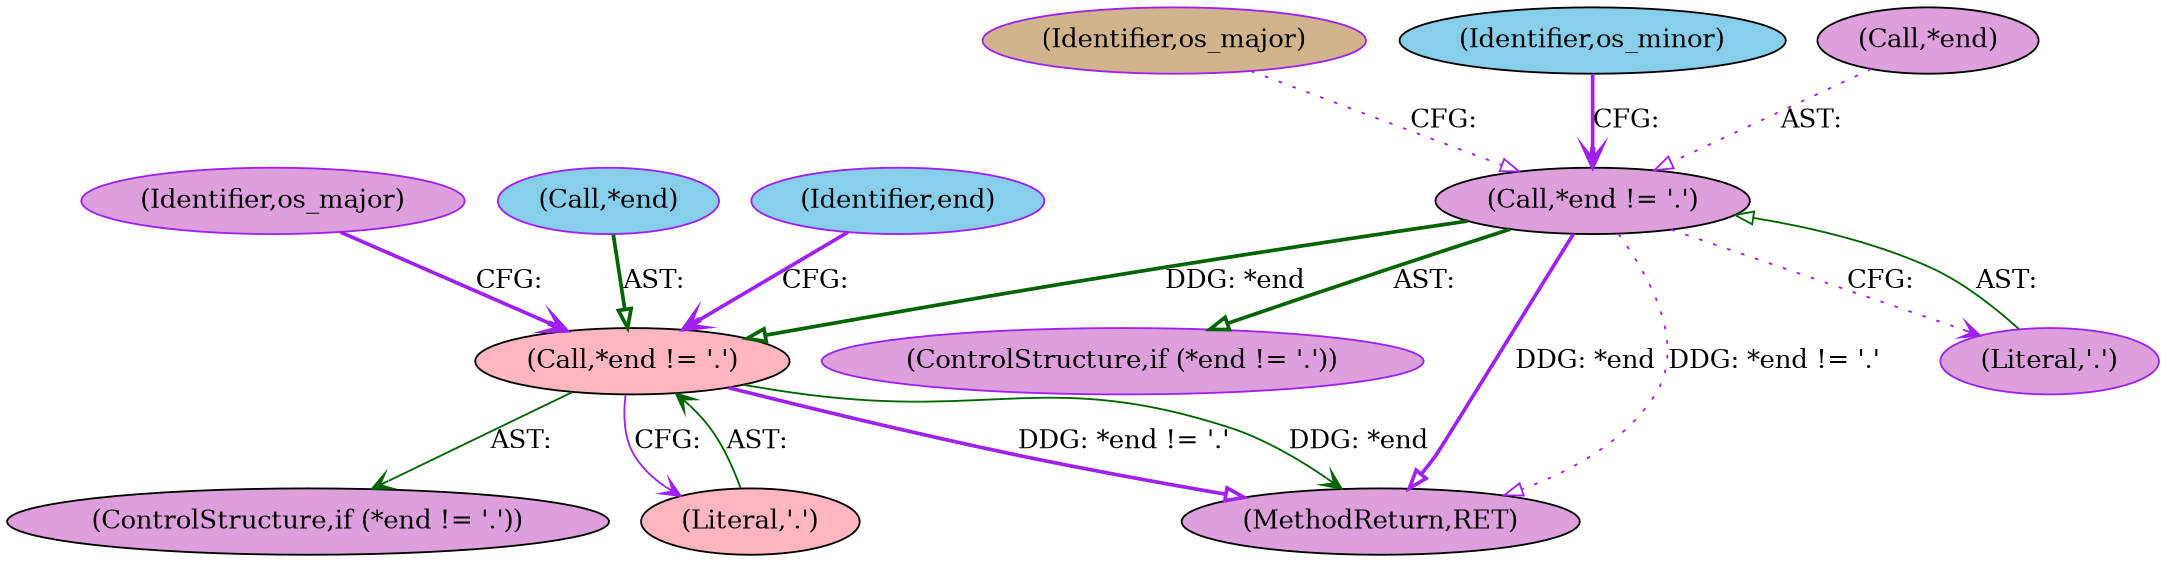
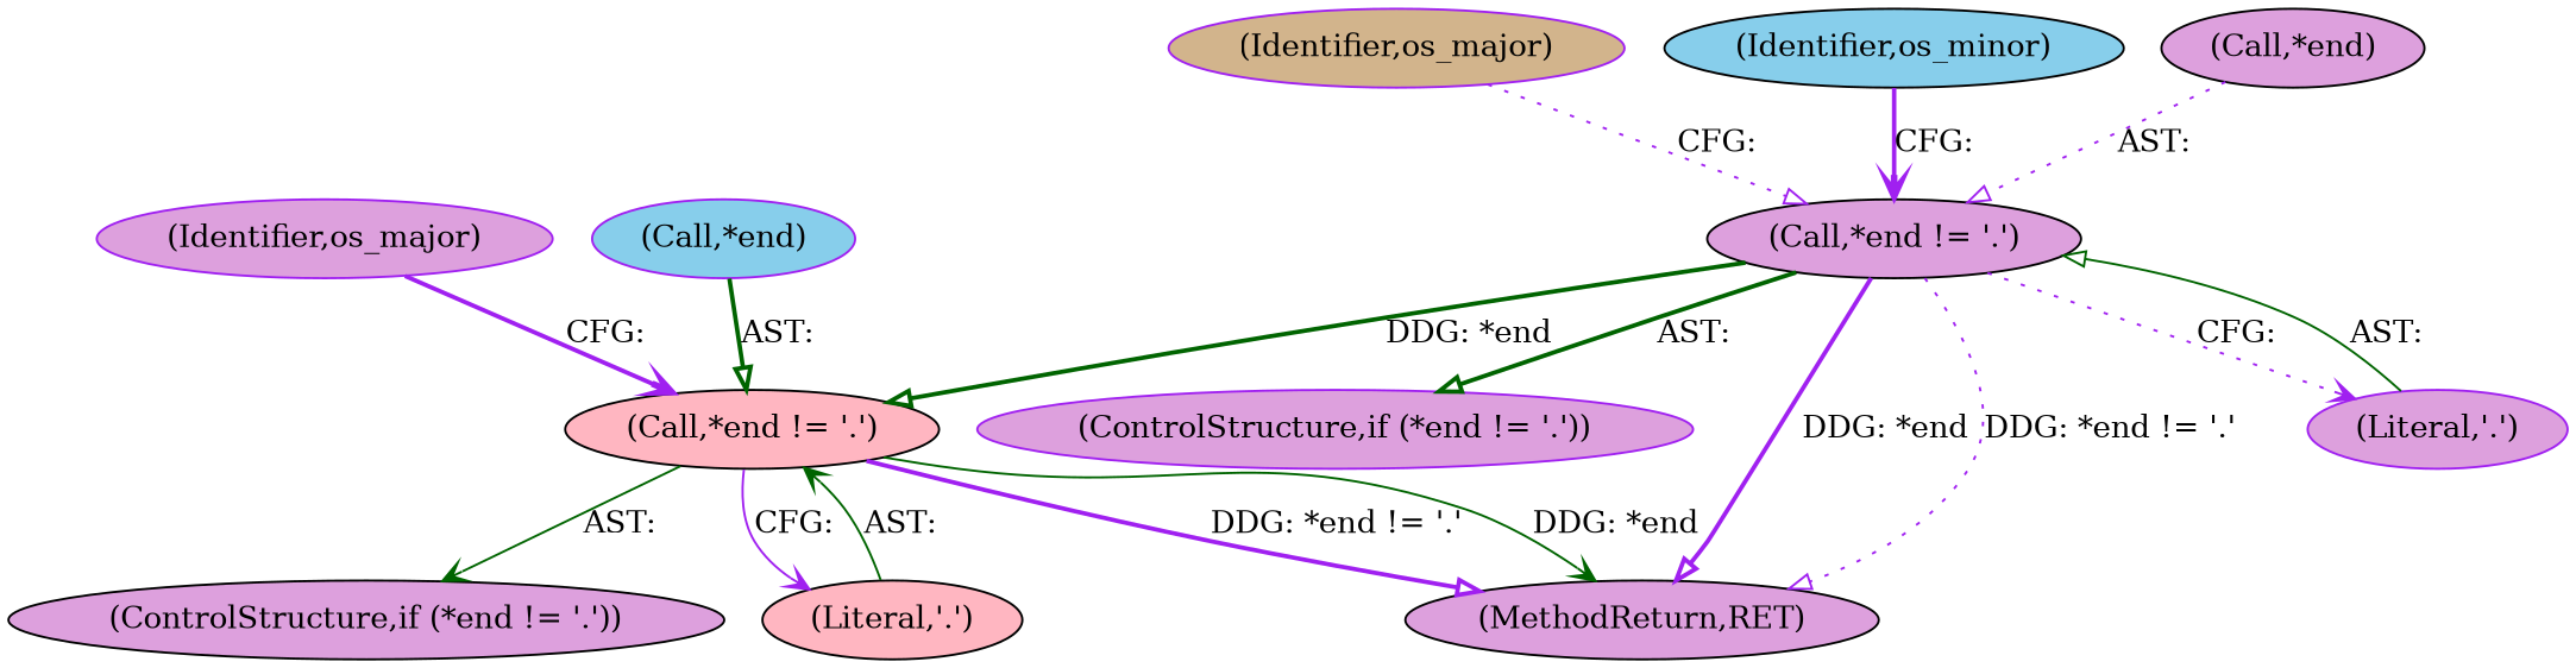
  digraph {
    node [style=filled fillcolor=plum color=black]
    edge [color=purple style=bold arrowhead=onormal]
    n1 [label="(Call,*end != '.')"]
    n2 [label="(Call,*end != '.')" fillcolor=lightpink]
    n3 [label="(Literal,'.')" color=purple]
    n4 [label="(ControlStructure,if (*end != '.'))" color=purple]
    n5 [label="(MethodReturn,RET)"]
    n6 [label="(ControlStructure,if (*end != '.'))"]
    n7 [label="(Literal,'.')" fillcolor=lightpink]
    n8 [label="(Identifier,os_major)" color=purple]
    n9 [label="(Call,*end)" fillcolor=skyblue color=purple]
    n10 [label="(Identifier,os_major)" fillcolor=tan color=purple]
-   n11 [label="(Identifier,end)" fillcolor=skyblue color=purple]
    n12 [label="(Identifier,os_minor)" fillcolor=skyblue]
    n13 [label="(Call,*end)"]
    n1 -> n2 [label="DDG: *end" color=darkgreen]
    n1 -> n3 [label="CFG: " style=dotted arrowhead=vee]
    n1 -> n4 [label="AST: " color=darkgreen]
    n1 -> n5 [label="DDG: *end"]
    n1 -> n5 [label="DDG: *end != '.'" style=dotted]
    n2 -> n5 [label="DDG: *end != '.'"]
    n2 -> n5 [label="DDG: *end" color=darkgreen style=solid arrowhead=vee]
    n2 -> n6 [label="AST: " color=darkgreen style=solid arrowhead=vee]
    n2 -> n7 [label="CFG: " style=solid arrowhead=vee]
    n3 -> n1 [label="AST: " color=darkgreen style=solid]
    n7 -> n2 [label="AST: " color=darkgreen style=solid arrowhead=vee]
    n8 -> n2 [label="CFG: " arrowhead=vee]
    n9 -> n2 [label="AST: " color=darkgreen]
    n10 -> n1 [label="CFG: " style=dotted]
-   n11 -> n2 [label="CFG: " arrowhead=vee]
    n12 -> n1 [label="CFG: " arrowhead=vee]
    n13 -> n1 [label="AST: " style=dotted]
  }
